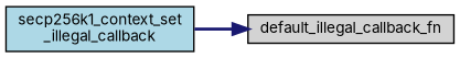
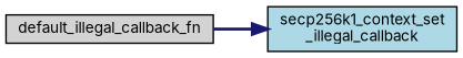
  digraph {
    rankdir=LR
    fontname=Inter
    node [color=black fontname=Inter fontsize=10 shape=record style=filled]
    n1 [fillcolor=lightblue fontcolor=black height=0.2 label="secp256k1_context_set\l_illegal_callback" width=0.4]
    n2 [fillcolor=lightgrey height=0.2 label=default_illegal_callback_fn width=0.4]
-   n1 -> n2 [color=midnightblue fontname=Inter fontsize=10 labelfontname=Helvetica labelfontsize=10 style=bold]
+   n2 -> n1 [color=midnightblue fontname=Inter fontsize=10 labelfontname=Helvetica labelfontsize=10 style=bold]
  }
